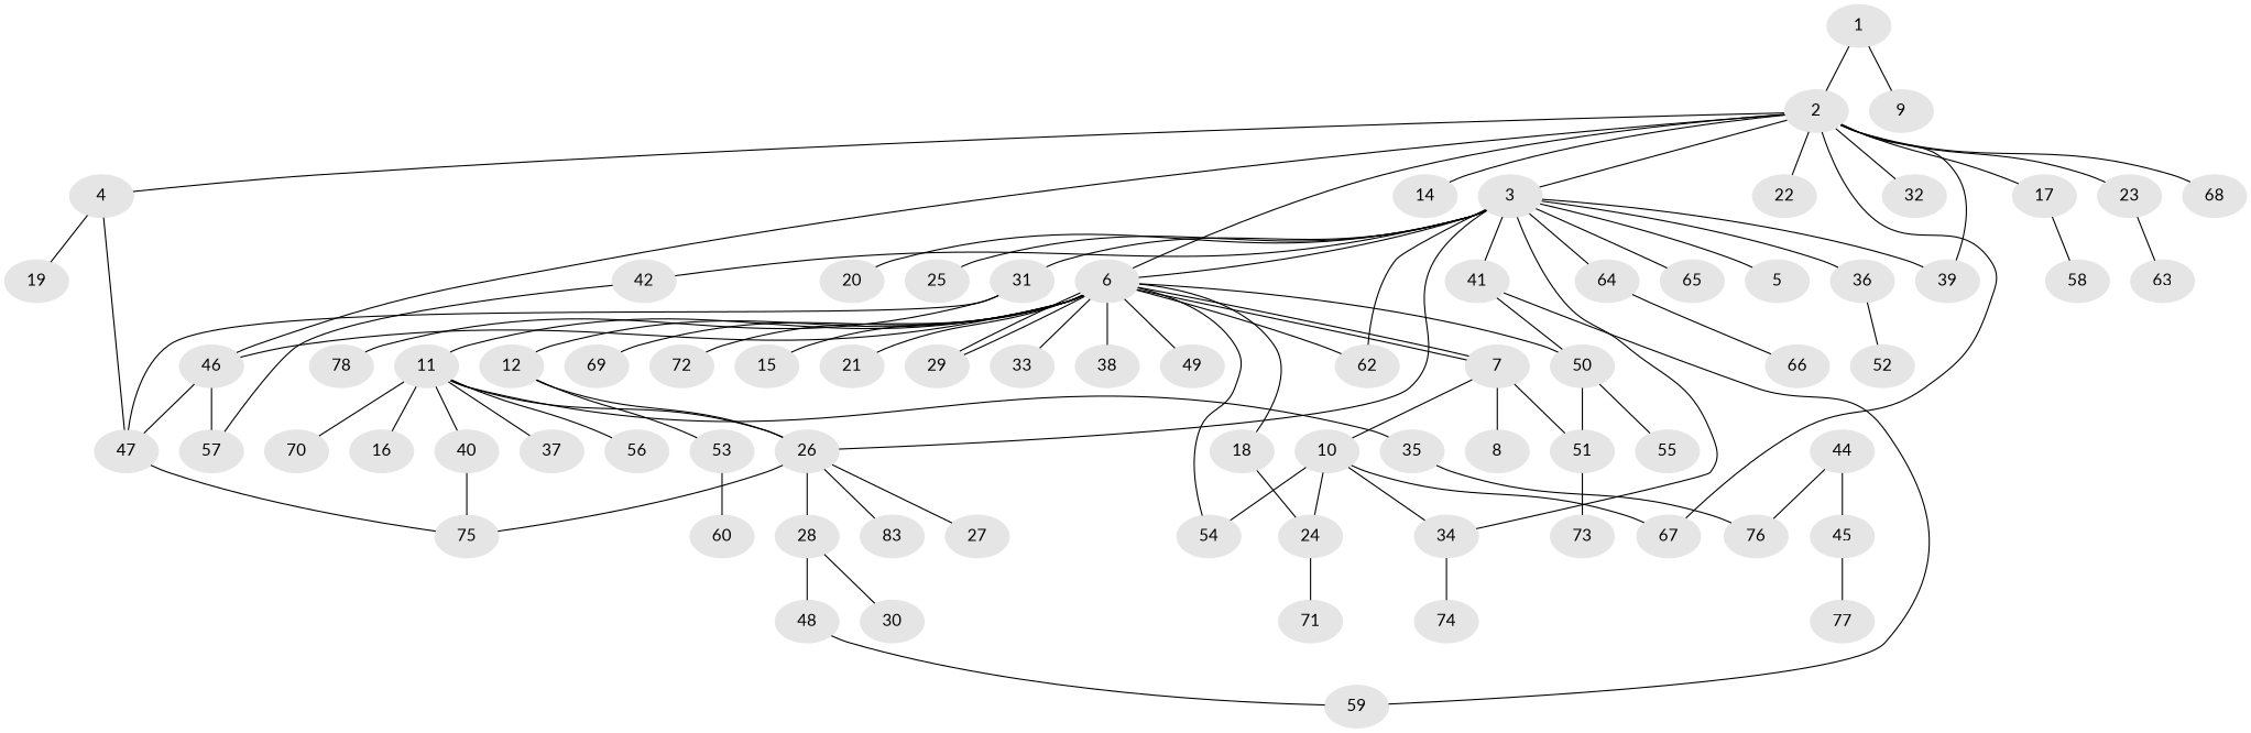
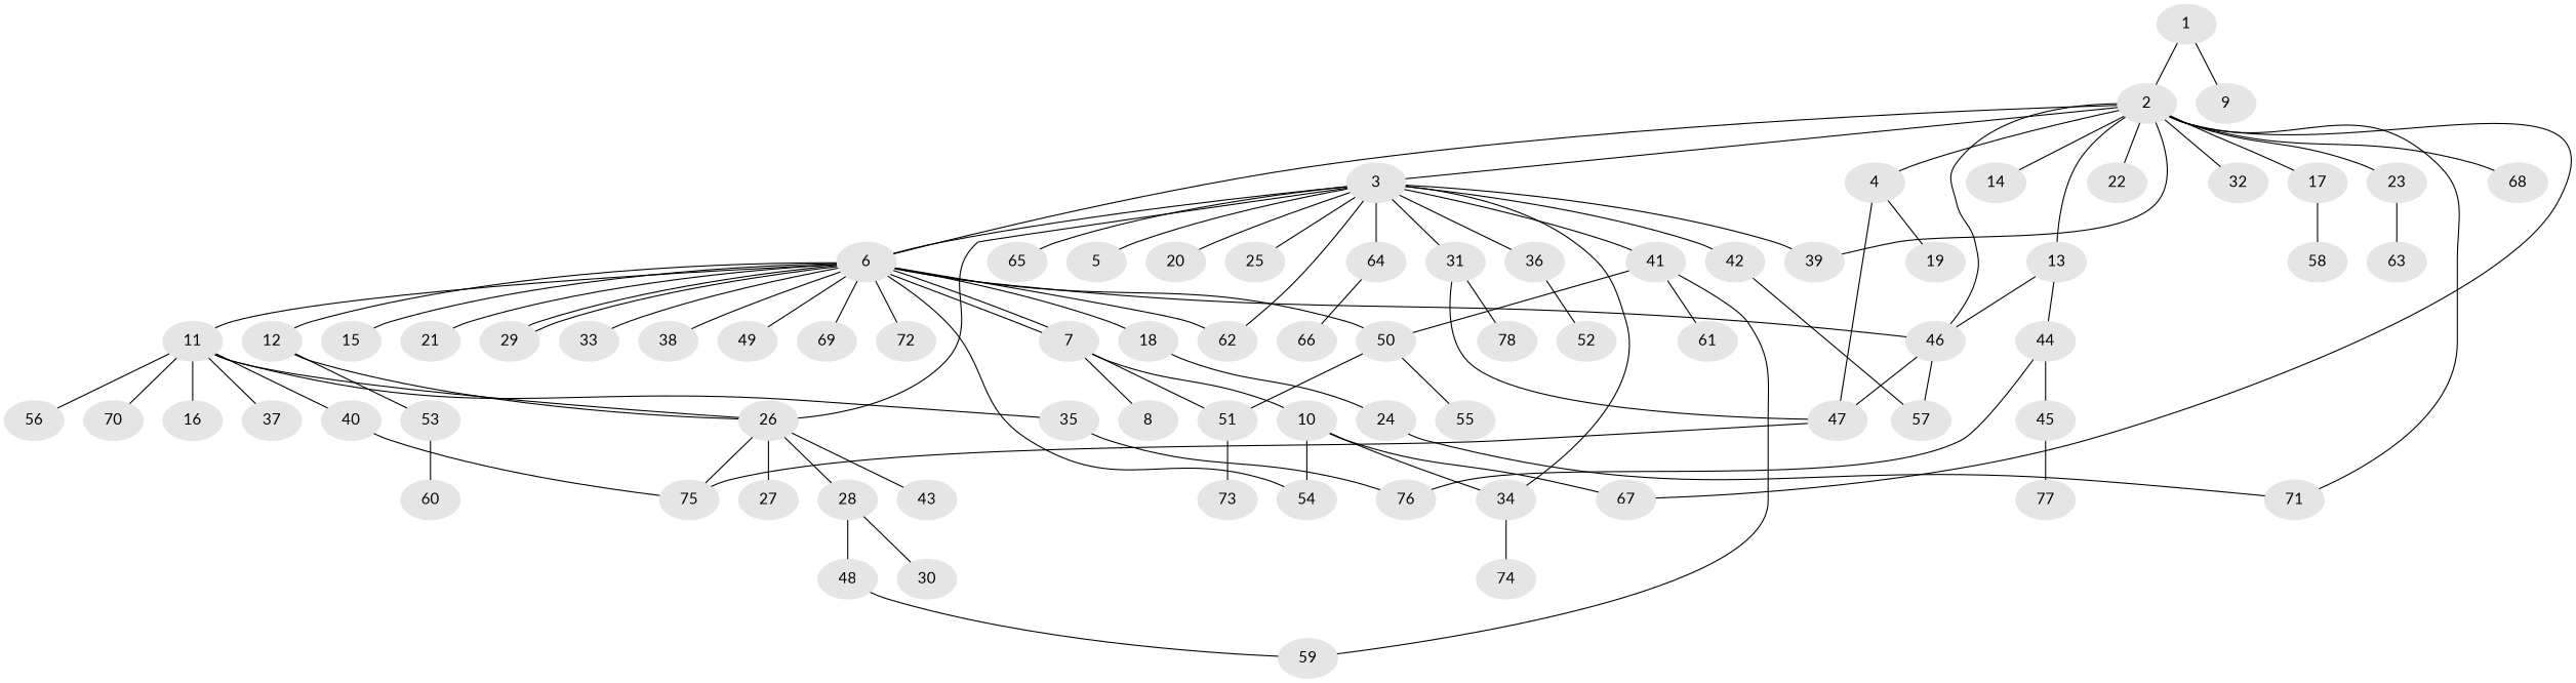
  graph {
    fontname=Lato
    node [color=gray90 fontname=Lato style=filled]
    edge [fontname=Lato]
    1
    2
    9
    3
    4
    6
+   13
    14
    17
    22
    23
    32
    39
    46
    67
    68
    71
    5
    20
    25
    26
    31
    34
    36
    41
    42
    62
    64
    65
    19
    47
    7
    11
    12
    15
    18
    21
    29
    33
    38
    49
    50
    54
    69
    72
    44
    58
    63
    57
    27
    28
-   43 [label=83]
+   43
    75
    78
    74
    52
    59
+   61
    66
    8
    10
    51
    16
    35
    37
    40
    56
    70
    53
    24
    55
    73
    76
    60
    45
    30
    48
    77
    1 -- 2
    1 -- 9
    2 -- 3
    2 -- 4
    2 -- 6
+   2 -- 13
    2 -- 14
    2 -- 17
    2 -- 22
    2 -- 23
    2 -- 32
    2 -- 39
    2 -- 46
    2 -- 67
    2 -- 68
+   2 -- 71
    3 -- 6
    3 -- 39
    3 -- 5
    3 -- 20
    3 -- 25
    3 -- 26
    3 -- 31
    3 -- 34
    3 -- 36
    3 -- 41
    3 -- 42
    3 -- 62
    3 -- 64
    3 -- 65
    4 -- 19
    4 -- 47
    6 -- 46
    6 -- 62
    6 -- 7
    6 -- 7
    6 -- 11
    6 -- 12
    6 -- 15
    6 -- 18
    6 -- 21
    6 -- 29
    6 -- 29
    6 -- 33
    6 -- 38
    6 -- 49
    6 -- 50
    6 -- 54
    6 -- 69
    6 -- 72
+   13 -- 46
+   13 -- 44
    17 -- 58
    23 -- 63
    46 -- 47
    46 -- 57
    26 -- 27
    26 -- 28
    26 -- 43
    26 -- 75
    31 -- 47
    31 -- 78
    34 -- 74
    36 -- 52
    41 -- 50
    41 -- 59
+   41 -- 61
    42 -- 57
    64 -- 66
    47 -- 75
    7 -- 8
    7 -- 10
    7 -- 51
    11 -- 26
    11 -- 16
    11 -- 35
    11 -- 37
    11 -- 40
    11 -- 56
    11 -- 70
    12 -- 26
    12 -- 53
    18 -- 24
    50 -- 51
    50 -- 55
    44 -- 76
    44 -- 45
    28 -- 30
    28 -- 48
    10 -- 67
    10 -- 34
    10 -- 54
-   10 -- 24
    51 -- 73
    35 -- 76
    40 -- 75
    53 -- 60
    24 -- 71
    45 -- 77
    48 -- 59
  }
